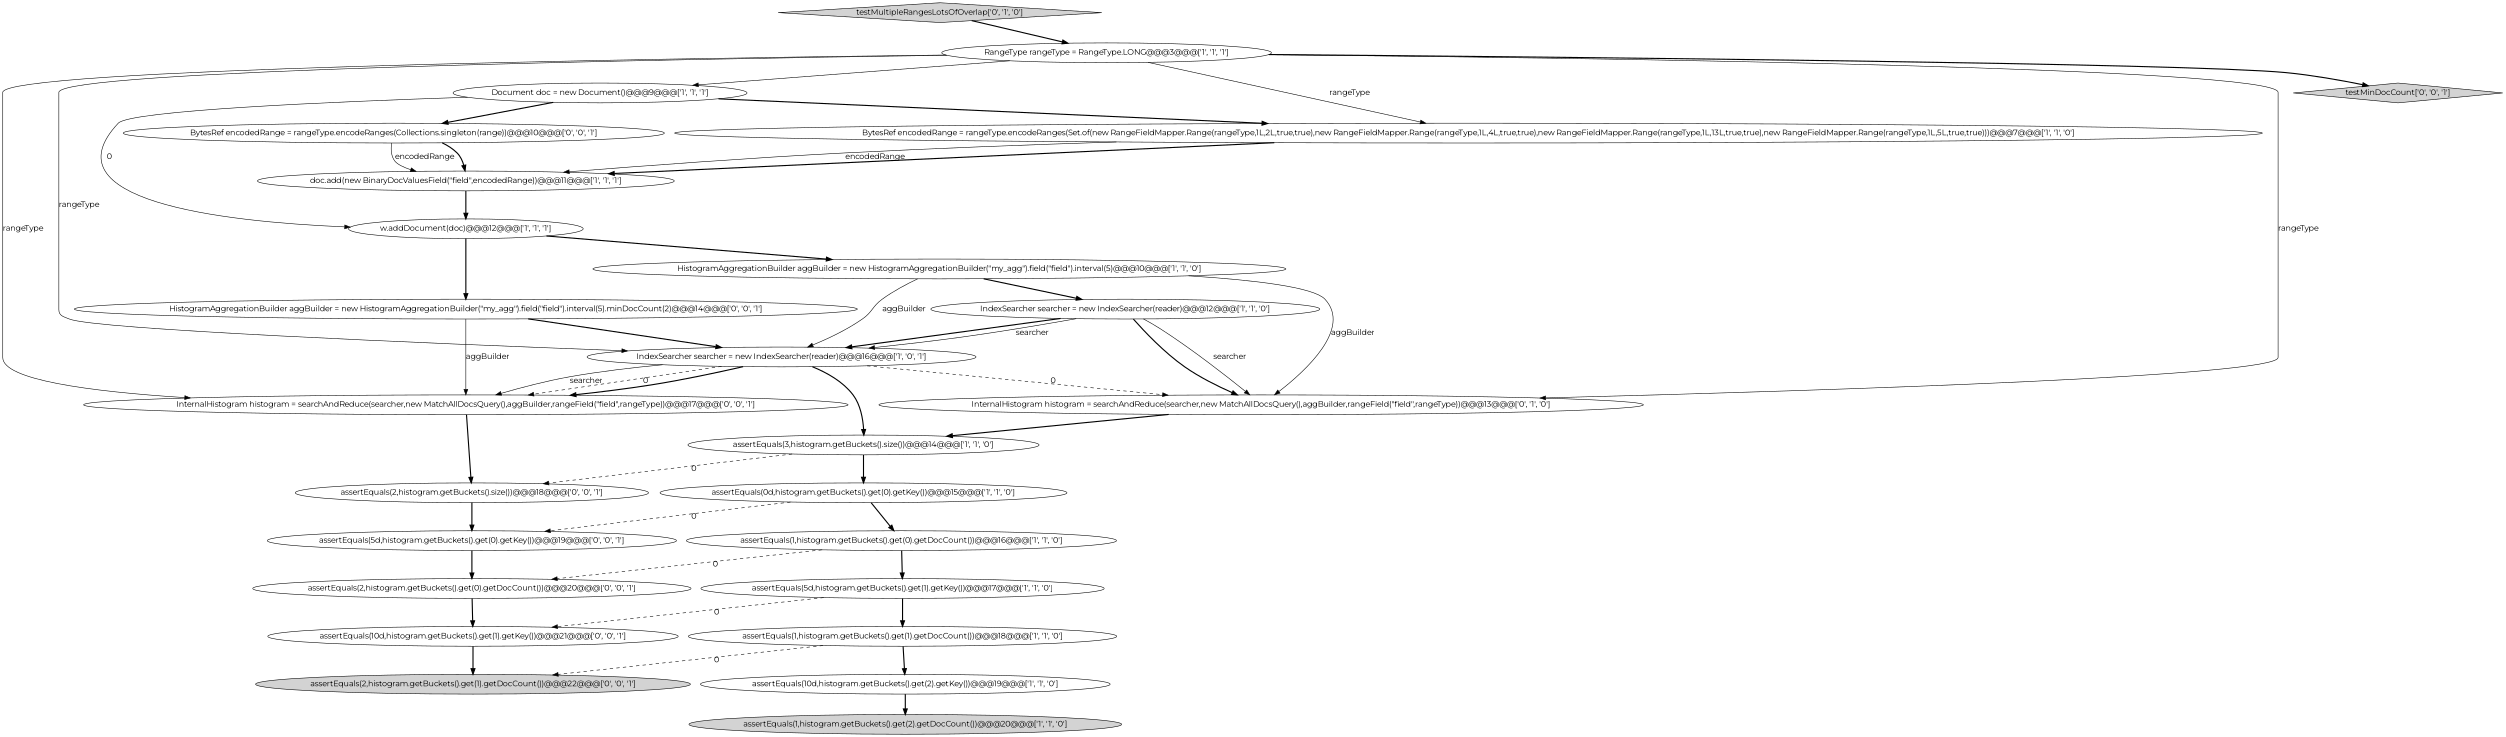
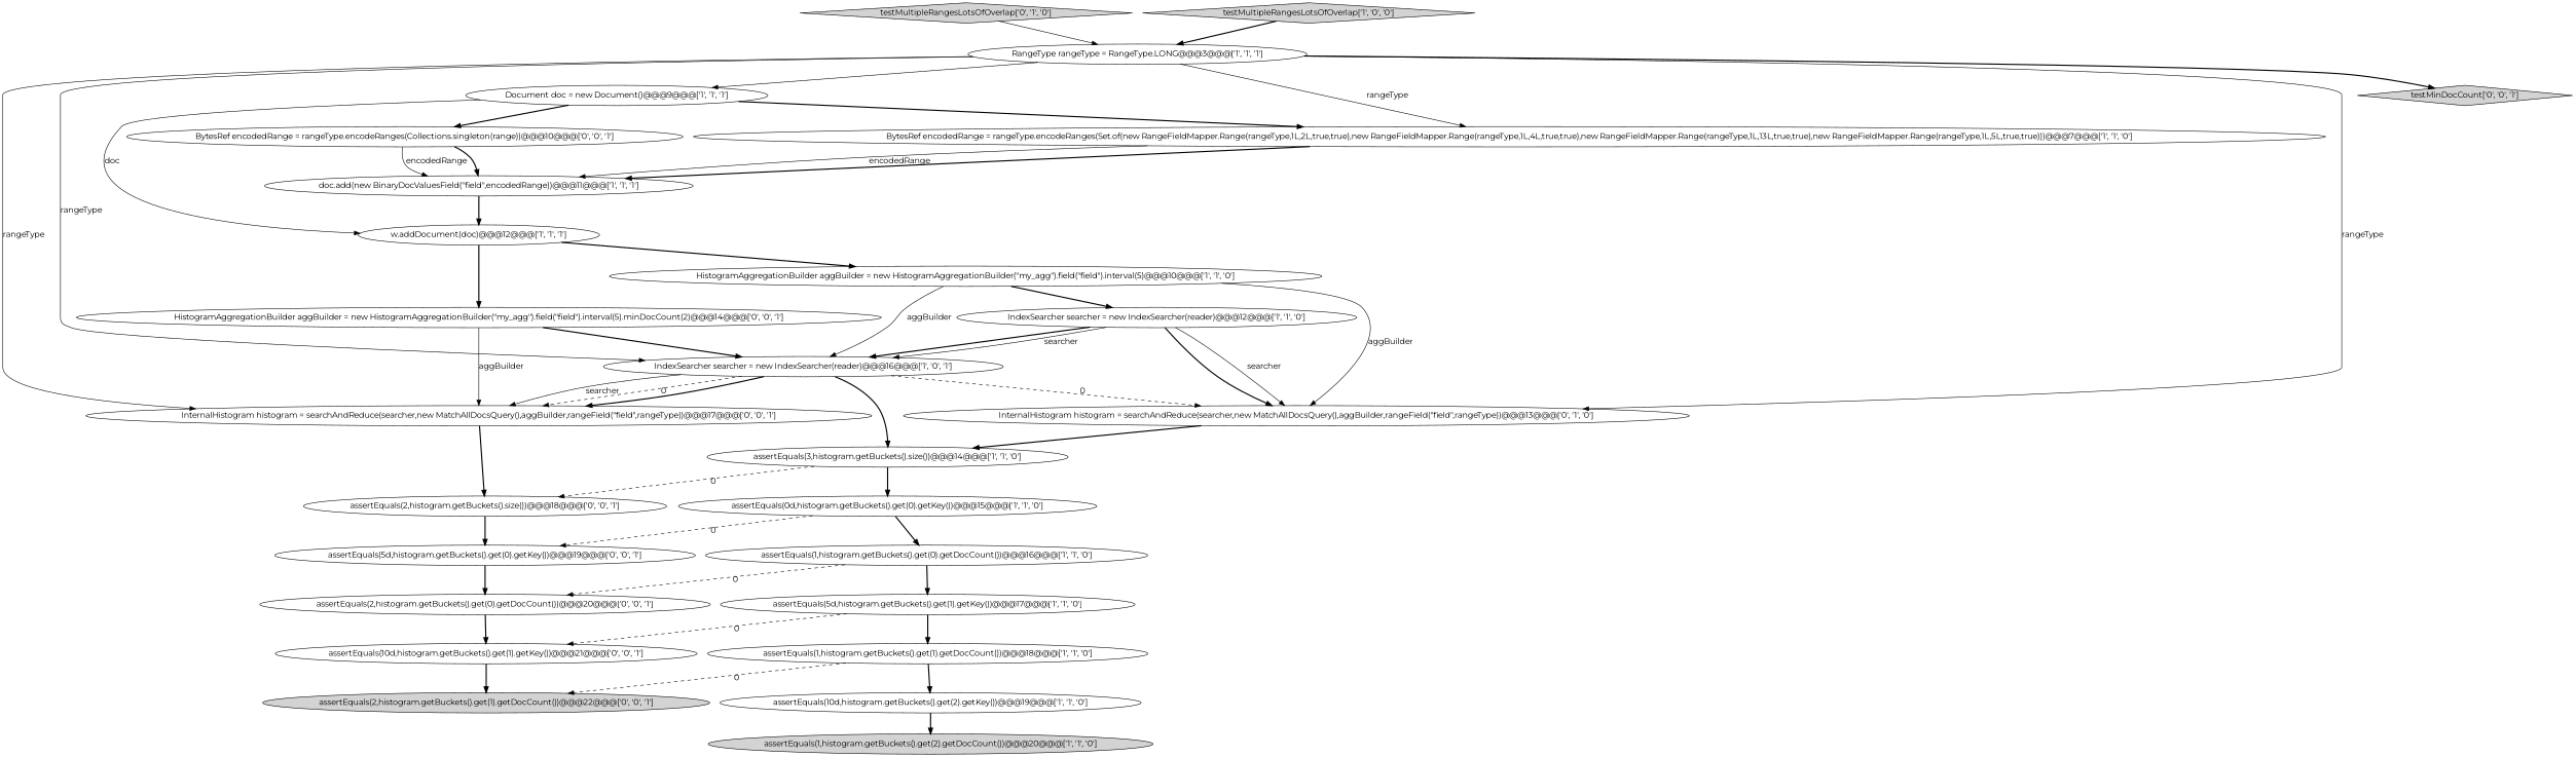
  digraph {
    fontname=Montserrat
    node [fillcolor=white fontname=Montserrat shape=ellipse style=filled]
    edge [fontname=Montserrat style=bold]
    n1 [label="HistogramAggregationBuilder aggBuilder = new HistogramAggregationBuilder(\"my_agg\").field(\"field\").interval(5)@@@10@@@['1', '1', '0']"]
    n2 [label="IndexSearcher searcher = new IndexSearcher(reader)@@@16@@@['1', '0', '1']"]
    n3 [label="IndexSearcher searcher = new IndexSearcher(reader)@@@12@@@['1', '1', '0']"]
    n4 [label="InternalHistogram histogram = searchAndReduce(searcher,new MatchAllDocsQuery(),aggBuilder,rangeField(\"field\",rangeType))@@@13@@@['0', '1', '0']"]
    n5 [label="assertEquals(3,histogram.getBuckets().size())@@@14@@@['1', '1', '0']"]
    n6 [label="InternalHistogram histogram = searchAndReduce(searcher,new MatchAllDocsQuery(),aggBuilder,rangeField(\"field\",rangeType))@@@17@@@['0', '0', '1']"]
    n7 [label="w.addDocument(doc)@@@12@@@['1', '1', '1']"]
    n8 [label="HistogramAggregationBuilder aggBuilder = new HistogramAggregationBuilder(\"my_agg\").field(\"field\").interval(5).minDocCount(2)@@@14@@@['0', '0', '1']"]
    n9 [label="Document doc = new Document()@@@9@@@['1', '1', '1']"]
    n10 [label="BytesRef encodedRange = rangeType.encodeRanges(Set.of(new RangeFieldMapper.Range(rangeType,1L,2L,true,true),new RangeFieldMapper.Range(rangeType,1L,4L,true,true),new RangeFieldMapper.Range(rangeType,1L,13L,true,true),new RangeFieldMapper.Range(rangeType,1L,5L,true,true)))@@@7@@@['1', '1', '0']"]
    n11 [label="BytesRef encodedRange = rangeType.encodeRanges(Collections.singleton(range))@@@10@@@['0', '0', '1']"]
    n12 [label="assertEquals(2,histogram.getBuckets().get(0).getDocCount())@@@20@@@['0', '0', '1']"]
    n13 [label="assertEquals(10d,histogram.getBuckets().get(1).getKey())@@@21@@@['0', '0', '1']"]
    n14 [fillcolor=lightgray label="assertEquals(2,histogram.getBuckets().get(1).getDocCount())@@@22@@@['0', '0', '1']"]
    n15 [label="assertEquals(0d,histogram.getBuckets().get(0).getKey())@@@15@@@['1', '1', '0']"]
    n16 [label="assertEquals(2,histogram.getBuckets().size())@@@18@@@['0', '0', '1']"]
    n17 [label="assertEquals(5d,histogram.getBuckets().get(0).getKey())@@@19@@@['0', '0', '1']"]
    n18 [label="assertEquals(1,histogram.getBuckets().get(0).getDocCount())@@@16@@@['1', '1', '0']"]
    n19 [label="assertEquals(5d,histogram.getBuckets().get(1).getKey())@@@17@@@['1', '1', '0']"]
    n20 [label="assertEquals(1,histogram.getBuckets().get(1).getDocCount())@@@18@@@['1', '1', '0']"]
    n21 [label="assertEquals(10d,histogram.getBuckets().get(2).getKey())@@@19@@@['1', '1', '0']"]
    n22 [label="doc.add(new BinaryDocValuesField(\"field\",encodedRange))@@@11@@@['1', '1', '1']"]
    n23 [label="RangeType rangeType = RangeType.LONG@@@3@@@['1', '1', '1']"]
    n24 [fillcolor=lightgray label="testMinDocCount['0', '0', '1']" shape=diamond]
    n25 [fillcolor=lightgray label="assertEquals(1,histogram.getBuckets().get(2).getDocCount())@@@20@@@['1', '1', '0']"]
    n26 [fillcolor=lightgray label="testMultipleRangesLotsOfOverlap['0', '1', '0']" shape=diamond]
+   n27 [fillcolor=lightgray label="testMultipleRangesLotsOfOverlap['1', '0', '0']" shape=diamond]
    n1 -> n2 [label=aggBuilder style=solid]
    n1 -> n3
    n1 -> n4 [label=aggBuilder style=solid]
    n2 -> n4 [label=0 style=dashed]
    n2 -> n5
    n2 -> n6 [label=0 style=dashed]
    n2 -> n6
    n2 -> n6 [label=searcher style=solid]
    n3 -> n2
    n3 -> n2 [label=searcher style=solid]
    n3 -> n4 [label=searcher style=solid]
    n3 -> n4
    n4 -> n5
    n5 -> n15
    n5 -> n16 [label=0 style=dashed]
    n6 -> n16
    n7 -> n1
    n7 -> n8
    n8 -> n2
    n8 -> n6 [label=aggBuilder style=solid]
-   n9 -> n7 [label=0 style=solid]
+   n9 -> n7 [label=doc style=solid]
    n9 -> n10
    n9 -> n11
    n10 -> n22
    n10 -> n22 [label=encodedRange style=solid]
    n11 -> n22
    n11 -> n22 [label=encodedRange style=solid]
    n12 -> n13
    n13 -> n14
    n15 -> n17 [label=0 style=dashed]
    n15 -> n18
    n16 -> n17
    n17 -> n12
    n18 -> n12 [label=0 style=dashed]
    n18 -> n19
    n19 -> n13 [label=0 style=dashed]
    n19 -> n20
    n20 -> n14 [label=0 style=dashed]
    n20 -> n21
    n21 -> n25
    n22 -> n7
    n23 -> n2 [label=rangeType style=solid]
    n23 -> n4 [label=rangeType style=solid]
    n23 -> n6 [label=rangeType style=solid]
    n23 -> n9 [style=solid]
    n23 -> n10 [label=rangeType style=solid]
    n23 -> n24
-   n26 -> n23
+   n26 -> n23 [style=solid]
+   n27 -> n23
  }
